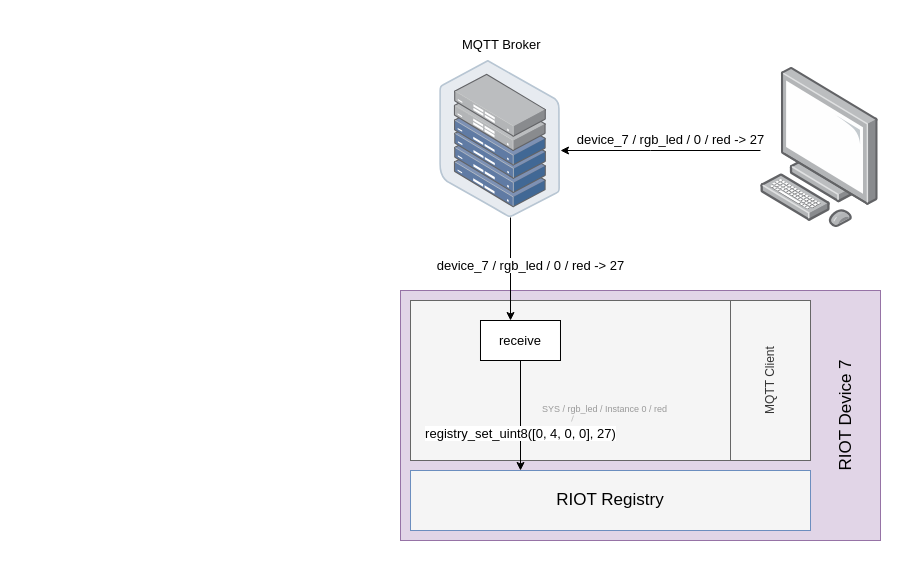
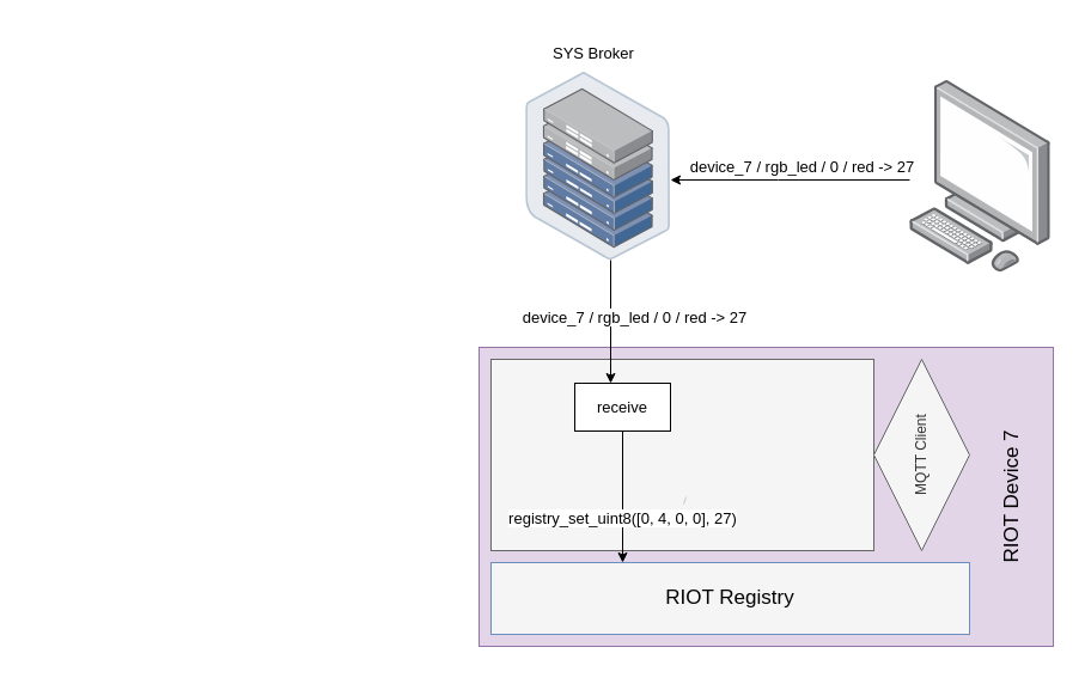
  <mxCell id="0" />
  <mxCell id="1" parent="0" />
  <mxCell id="2" value="" style="rounded=0;whiteSpace=wrap;html=1;strokeColor=none;" parent="1" vertex="1"><mxGeometry x="390" y="20" width="500" height="530" as="geometry" /></mxCell>
  <mxCell id="3" value="&lt;font style=&quot;font-size: 17px&quot;&gt;RIOT Device 7&lt;/font&gt;" style="rounded=0;whiteSpace=wrap;html=1;fillColor=#e1d5e7;strokeColor=#9673a6;horizontal=0;align=center;verticalAlign=bottom;spacingBottom=22;" vertex="1" parent="1"><mxGeometry x="400" y="290" width="480" height="250" as="geometry" /></mxCell>
  <mxCell id="4" value="" style="rounded=0;whiteSpace=wrap;html=1;fillColor=#f5f5f5;strokeColor=#666666;fontColor=#333333;" parent="1" vertex="1"><mxGeometry x="410" y="300" width="320" height="160" as="geometry" /></mxCell>
  <mxCell id="5" value="" style="points=[];aspect=fixed;html=1;align=center;shadow=0;dashed=0;image;image=img/lib/allied_telesis/storage/Datacenter_Server_Half_Rack_ToR.svg;" parent="1" vertex="1"><mxGeometry x="439.16" y="60" width="120.83" height="157" as="geometry" /></mxCell>
  <mxCell id="6" value="&lt;span style=&quot;font-size: 13px&quot;&gt;device_7 / rgb_led / 0 / red -&amp;gt; 27&lt;/span&gt;" style="edgeStyle=elbowEdgeStyle;rounded=0;html=1;" parent="1" source="5" target="13" edge="1"><mxGeometry x="-0.064" y="20" relative="1" as="geometry"><mxPoint x="50" y="130" as="sourcePoint" /><mxPoint x="240" y="360" as="targetPoint" /><Array as="points"><mxPoint x="510" y="260" /><mxPoint x="140" y="330" /><mxPoint x="20" y="330" /></Array><mxPoint as="offset" /></mxGeometry></mxCell>
  <mxCell id="7" value="&lt;font style=&quot;font-size: 17px&quot;&gt;RIOT Registry&lt;/font&gt;" style="rounded=0;whiteSpace=wrap;html=1;fillColor=#f5f5f5;strokeColor=#6c8ebf;" parent="1" vertex="1"><mxGeometry x="410" y="470" width="400" height="60" as="geometry" /></mxCell>
  <mxCell id="8" value="&lt;font style=&quot;font-size: 13px&quot;&gt;&lt;font style=&quot;font-size: 13px&quot;&gt;registry_set_uint8([0, 4, 0, 0], 27)&lt;br&gt;&lt;/font&gt;&lt;/font&gt;" style="edgeStyle=elbowEdgeStyle;rounded=0;html=1;" parent="1" source="13" edge="1"><mxGeometry x="0.333" relative="1" as="geometry"><mxPoint x="519.99" y="470" as="targetPoint" /><mxPoint as="offset" /><mxPoint x="530" y="500" as="sourcePoint" /><Array as="points"><mxPoint x="520" y="490" /><mxPoint x="570" y="440" /></Array></mxGeometry></mxCell>
  <mxCell id="9" value="" style="group" parent="1" vertex="1" connectable="0"><mxGeometry x="540" y="394" width="170" height="30" as="geometry" /></mxCell>
  <mxCell id="10" value="" style="endArrow=none;html=1;fontSize=9;fontColor=#999999;strokeColor=#999999;strokeWidth=0.5;" parent="9" edge="1"><mxGeometry width="50" height="50" relative="1" as="geometry"><mxPoint x="31" y="27" as="sourcePoint" /><mxPoint x="33" y="21" as="targetPoint" /></mxGeometry></mxCell>
- <mxCell id="11" value="&lt;span style=&quot;font-family: &amp;#34;helvetica&amp;#34; ; font-style: normal ; font-weight: 400 ; letter-spacing: normal ; text-align: center ; text-indent: 0px ; text-transform: none ; word-spacing: 0px ; display: inline ; float: none&quot;&gt;&lt;font style=&quot;font-size: 9px&quot; color=&quot;#999999&quot;&gt;SYS / rgb_led / Instance 0 / red&lt;/font&gt;&lt;/span&gt;" style="text;whiteSpace=wrap;html=1;fillColor=none;" parent="9" vertex="1"><mxGeometry width="170" height="30" as="geometry" /></mxCell>
- <mxCell id="12" value="MQTT Client" style="rounded=0;whiteSpace=wrap;html=1;fillColor=#f5f5f5;strokeColor=#666666;fontColor=#333333;horizontal=0;" parent="1" vertex="1"><mxGeometry x="730" y="300" width="80" height="160" as="geometry" /></mxCell>
+ <mxCell id="12" value="MQTT Client" style="rhombus;whiteSpace=wrap;html=1;fillColor=#f5f5f5;strokeColor=#666666;fontColor=#333333;horizontal=0;" parent="1" vertex="1"><mxGeometry x="730" y="300" width="80" height="160" as="geometry" /></mxCell>
  <mxCell id="13" value="&lt;font color=&quot;#000000&quot; style=&quot;font-size: 13px&quot;&gt;receive&lt;/font&gt;" style="rounded=0;whiteSpace=wrap;html=1;labelBackgroundColor=none;fontSize=17;" parent="1" vertex="1"><mxGeometry x="479.99" y="320" width="80" height="40" as="geometry" /></mxCell>
  <mxCell id="14" value="" style="points=[];aspect=fixed;html=1;align=center;shadow=0;dashed=0;image;image=img/lib/allied_telesis/computer_and_terminals/Personal_Computer.svg;fillColor=none;" parent="1" vertex="1"><mxGeometry x="760" y="67" width="118.06" height="160" as="geometry" /></mxCell>
  <mxCell id="15" value="&lt;span style=&quot;font-size: 13px&quot;&gt;device_7 / rgb_led / 0 / red -&amp;gt; 27&lt;/span&gt;" style="edgeStyle=elbowEdgeStyle;rounded=0;html=1;" parent="1" source="14" target="5" edge="1"><mxGeometry x="-0.1" y="-11" relative="1" as="geometry"><mxPoint x="520" y="234" as="sourcePoint" /><mxPoint x="520" y="320" as="targetPoint" /><Array as="points"><mxPoint x="650" y="150" /><mxPoint x="150" y="340" /><mxPoint x="30" y="340" /></Array><mxPoint as="offset" /></mxGeometry></mxCell>
- <mxCell id="16" value="&lt;span style=&quot;color: rgb(0, 0, 0); font-family: helvetica; font-size: 13px; font-style: normal; font-weight: 400; letter-spacing: normal; text-align: center; text-indent: 0px; text-transform: none; word-spacing: 0px; background-color: rgb(255, 255, 255); display: inline; float: none;&quot;&gt;MQTT Broker&lt;/span&gt;" style="text;whiteSpace=wrap;html=1;" parent="1" vertex="1"><mxGeometry x="459.99" y="30" width="100" height="30" as="geometry" /></mxCell>
+ <mxCell id="16" value="&lt;span style=&quot;color: rgb(0, 0, 0); font-family: helvetica; font-size: 13px; font-style: normal; font-weight: 400; letter-spacing: normal; text-align: center; text-indent: 0px; text-transform: none; word-spacing: 0px; background-color: rgb(255, 255, 255); display: inline; float: none;&quot;&gt;SYS Broker&lt;/span&gt;" style="text;whiteSpace=wrap;html=1;" parent="1" vertex="1"><mxGeometry x="459.99" y="30" width="100" height="30" as="geometry" /></mxCell>
